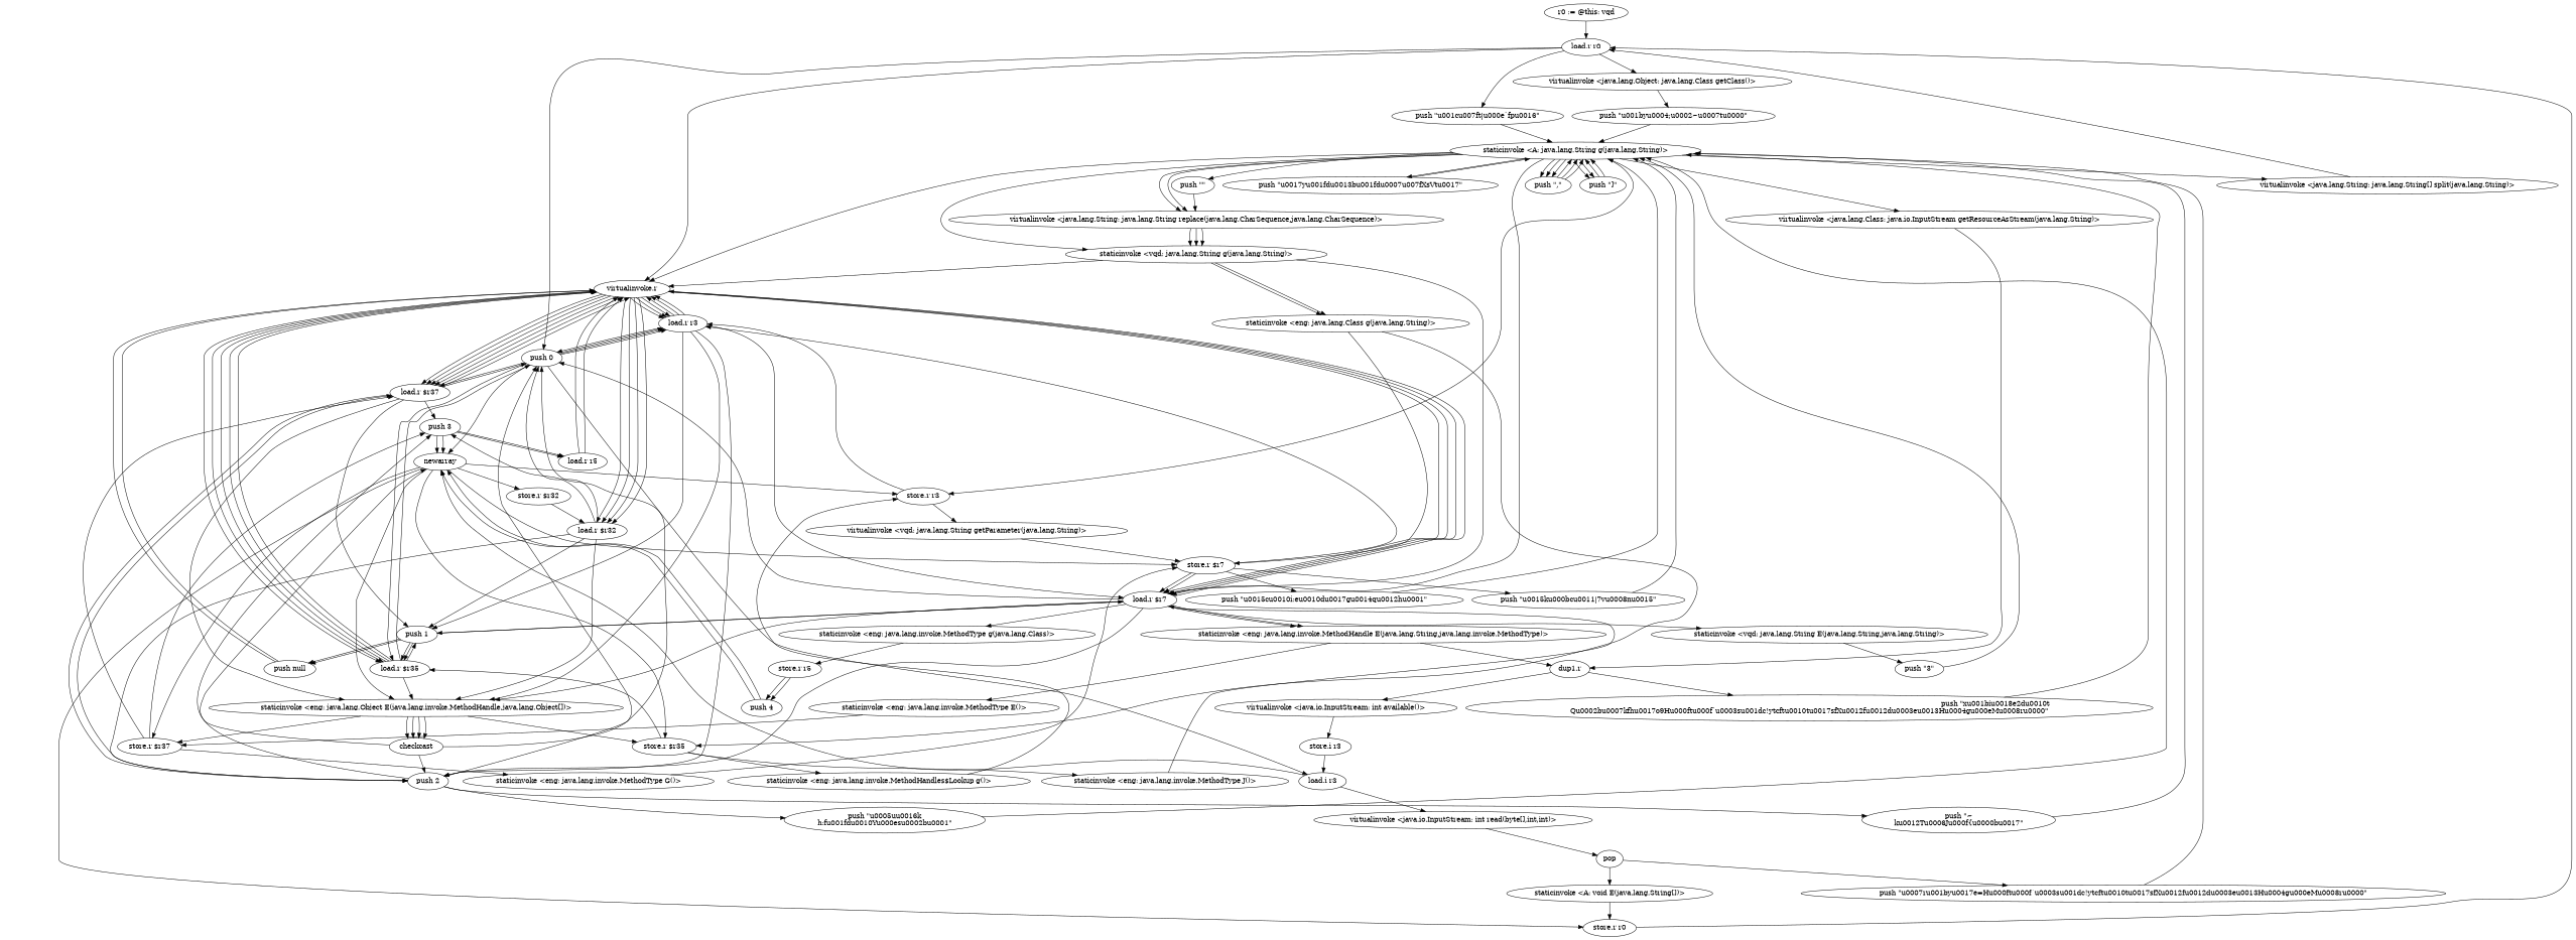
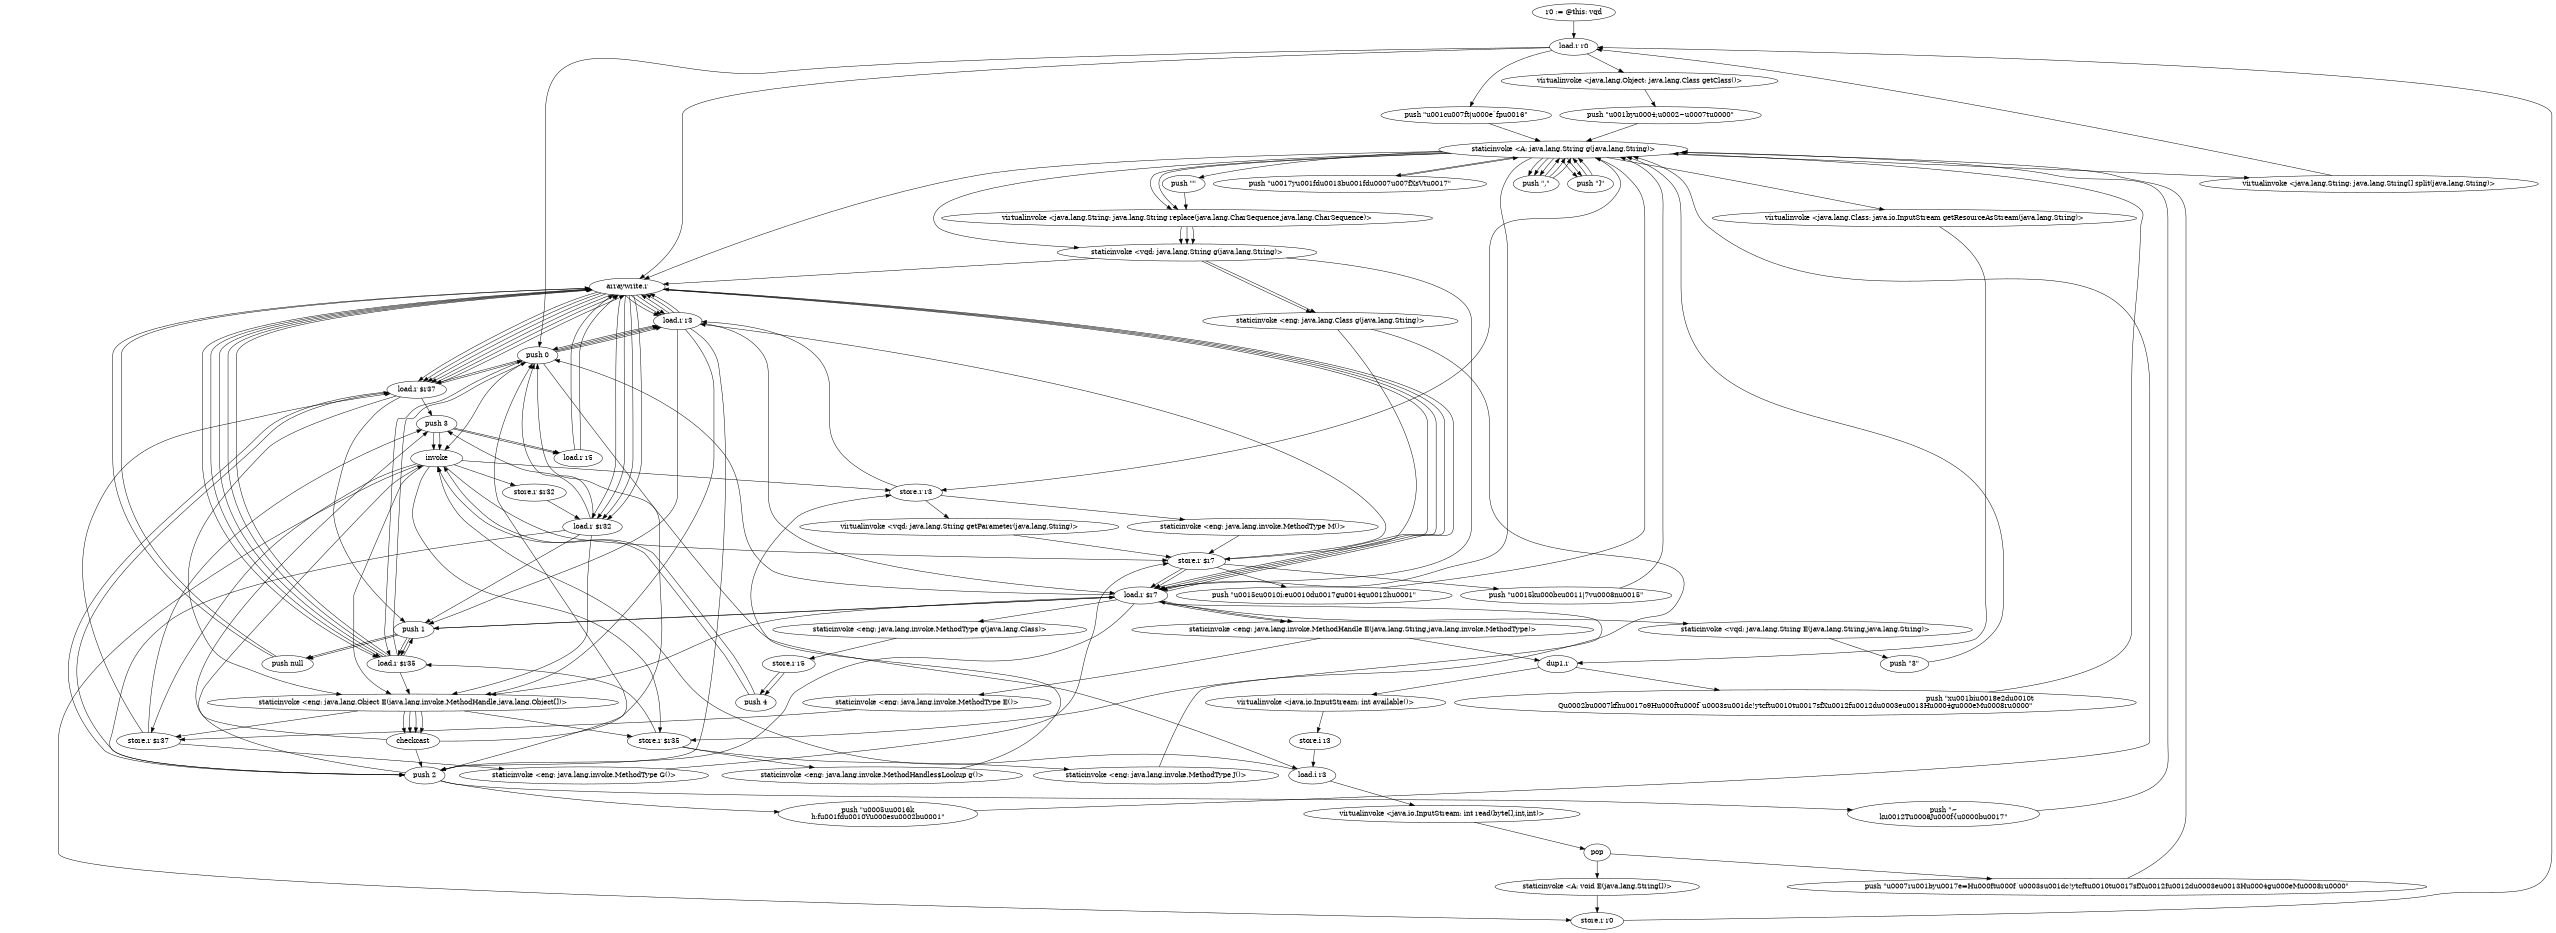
  digraph {
    "r0 := @this: vqd"
    "load.r r0"
    "push \"\u001c\u007f\t|\u000e`\fp\u0016\""
    "virtualinvoke <java.lang.Object: java.lang.Class getClass()>"
    "push 0"
-   "arraywrite.r" [label="virtualinvoke.r"]
+   "arraywrite.r"
    "staticinvoke <A: java.lang.String g(java.lang.String)>"
    "push \"\u001by\u0004;\u0002~\u0007t\u0000\""
    "load.r r3"
    "load.i r3"
-   newarray
+   newarray [label=invoke]
    "load.r $r35"
    "load.r $r37"
    "load.r $r7"
    "load.r $r32"
    "push \"\u0017y\u001fd\u0013b\u001fd\u0007\u007fXsVt\u0017\""
    "store.r r3"
    "virtualinvoke <java.lang.String: java.lang.String[] split(java.lang.String)>"
    "virtualinvoke <java.lang.Class: java.io.InputStream getResourceAsStream(java.lang.String)>"
    "push \",\""
    "push \"]\""
    "virtualinvoke <java.lang.String: java.lang.String replace(java.lang.CharSequence,java.lang.CharSequence)>"
    "staticinvoke <vqd: java.lang.String g(java.lang.String)>"
    "push \"\""
    "virtualinvoke <vqd: java.lang.String getParameter(java.lang.String)>"
+   "staticinvoke <eng: java.lang.invoke.MethodType M()>"
    "push 1"
    "push 2"
    "staticinvoke <eng: java.lang.Object E(java.lang.invoke.MethodHandle,java.lang.Object[])>"
    "staticinvoke <vqd: java.lang.String E(java.lang.String,java.lang.String)>"
    "staticinvoke <eng: java.lang.invoke.MethodHandle E(java.lang.String,java.lang.invoke.MethodType)>"
    "staticinvoke <eng: java.lang.invoke.MethodType g(java.lang.Class)>"
    "dup1.r"
    "staticinvoke <eng: java.lang.Class g(java.lang.String)>"
    "store.r $r7"
    "push \"\u0015c\u0010i:e\u0010d\u0017g\u0014q\u0012h\u0001\""
    "push \"\u0015k\u000bc\u0011|7v\u0008n\u0015\""
    "push null"
    "push \"\u0005u\u0016k\nh:f\u001fd\u0010Y\u000es\u0002b\u0001\""
    "push \"~\nk\u0012T\u0006J\u000f{\u0000b\u0017\""
    "store.r $r35"
    "store.r $r37"
    checkcast
    "push \"3\""
    "staticinvoke <eng: java.lang.invoke.MethodType E()>"
    "store.r r5"
    "virtualinvoke <java.io.InputStream: int available()>"
    "push \"x\u001bi\u0018e2d\u0010t\rQ\u0002b\u0007k\fh\u0017o9H\u000ft\u000f`\u0003s\u001dc!y\tc\ft\u0010t\u0017s\fX\u0012f\u0012d\u0003e\u0013H\u0004g\u000eM\u0008r\u0000\""
    "store.i r3"
    "virtualinvoke <java.io.InputStream: int read(byte[],int,int)>"
    "store.r r0"
    "store.r $r32"
    pop
    "staticinvoke <eng: java.lang.invoke.MethodHandles$Lookup g()>"
    "staticinvoke <eng: java.lang.invoke.MethodType J()>"
    "push 3"
    "staticinvoke <eng: java.lang.invoke.MethodType G()>"
    "push \"\u0007r\u001by\u0017e=H\u000ft\u000f`\u0003s\u001dc!y\tc\ft\u0010t\u0017s\fX\u0012f\u0012d\u0003e\u0013H\u0004g\u000eM\u0008r\u0000\""
    "staticinvoke <A: void E(java.lang.String[])>"
    "load.r r5"
    "push 4"
    "r0 := @this: vqd" -> "load.r r0"
    "load.r r0" -> "push \"\u001c\u007f\t|\u000e`\fp\u0016\""
    "load.r r0" -> "virtualinvoke <java.lang.Object: java.lang.Class getClass()>"
    "load.r r0" -> "push 0"
    "load.r r0" -> "arraywrite.r"
    "push \"\u001c\u007f\t|\u000e`\fp\u0016\"" -> "staticinvoke <A: java.lang.String g(java.lang.String)>"
    "virtualinvoke <java.lang.Object: java.lang.Class getClass()>" -> "push \"\u001by\u0004;\u0002~\u0007t\u0000\""
    "push 0" -> "load.r r3"
    "push 0" -> "load.r r3"
    "push 0" -> "load.r r3"
    "push 0" -> "load.i r3"
    "push 0" -> newarray
    "push 0" -> "load.r $r35"
    "push 0" -> "load.r $r37"
    "arraywrite.r" -> "load.r r3"
    "arraywrite.r" -> "load.r r3"
    "arraywrite.r" -> "load.r r3"
    "arraywrite.r" -> "load.r $r35"
    "arraywrite.r" -> "load.r $r35"
    "arraywrite.r" -> "load.r $r37"
    "arraywrite.r" -> "load.r $r37"
    "arraywrite.r" -> "load.r $r37"
    "arraywrite.r" -> "load.r $r37"
    "arraywrite.r" -> "load.r $r7"
    "arraywrite.r" -> "load.r $r7"
    "arraywrite.r" -> "load.r $r7"
    "arraywrite.r" -> "load.r $r32"
    "arraywrite.r" -> "load.r $r32"
    "arraywrite.r" -> "load.r $r32"
    "arraywrite.r" -> "load.r $r32"
    "staticinvoke <A: java.lang.String g(java.lang.String)>" -> "arraywrite.r"
    "staticinvoke <A: java.lang.String g(java.lang.String)>" -> "load.r $r7"
    "staticinvoke <A: java.lang.String g(java.lang.String)>" -> "push \"\u0017y\u001fd\u0013b\u001fd\u0007\u007fXsVt\u0017\""
    "staticinvoke <A: java.lang.String g(java.lang.String)>" -> "store.r r3"
    "staticinvoke <A: java.lang.String g(java.lang.String)>" -> "virtualinvoke <java.lang.String: java.lang.String[] split(java.lang.String)>"
    "staticinvoke <A: java.lang.String g(java.lang.String)>" -> "virtualinvoke <java.lang.Class: java.io.InputStream getResourceAsStream(java.lang.String)>"
    "staticinvoke <A: java.lang.String g(java.lang.String)>" -> "push \",\""
    "staticinvoke <A: java.lang.String g(java.lang.String)>" -> "push \",\""
    "staticinvoke <A: java.lang.String g(java.lang.String)>" -> "push \",\""
    "staticinvoke <A: java.lang.String g(java.lang.String)>" -> "push \"]\""
    "staticinvoke <A: java.lang.String g(java.lang.String)>" -> "push \"]\""
    "staticinvoke <A: java.lang.String g(java.lang.String)>" -> "virtualinvoke <java.lang.String: java.lang.String replace(java.lang.CharSequence,java.lang.CharSequence)>"
    "staticinvoke <A: java.lang.String g(java.lang.String)>" -> "virtualinvoke <java.lang.String: java.lang.String replace(java.lang.CharSequence,java.lang.CharSequence)>"
    "staticinvoke <A: java.lang.String g(java.lang.String)>" -> "staticinvoke <vqd: java.lang.String g(java.lang.String)>"
    "staticinvoke <A: java.lang.String g(java.lang.String)>" -> "push \"\""
    "push \"\u001by\u0004;\u0002~\u0007t\u0000\"" -> "staticinvoke <A: java.lang.String g(java.lang.String)>"
    "load.r r3" -> "push 0"
    "load.r r3" -> "arraywrite.r"
    "load.r r3" -> "arraywrite.r"
    "load.r r3" -> "arraywrite.r"
    "load.r r3" -> "load.r $r7"
    "load.r r3" -> "push 1"
    "load.r r3" -> "push 2"
    "load.r r3" -> "staticinvoke <eng: java.lang.Object E(java.lang.invoke.MethodHandle,java.lang.Object[])>"
    "load.i r3" -> newarray
    "load.i r3" -> "virtualinvoke <java.io.InputStream: int read(byte[],int,int)>"
    newarray -> "store.r r3"
    newarray -> "staticinvoke <eng: java.lang.Object E(java.lang.invoke.MethodHandle,java.lang.Object[])>"
    newarray -> "store.r $r7"
    newarray -> "store.r $r35"
    newarray -> "store.r $r37"
    newarray -> "store.r r0"
    newarray -> "store.r $r32"
    "load.r $r35" -> "push 0"
    "load.r $r35" -> "arraywrite.r"
    "load.r $r35" -> "arraywrite.r"
    "load.r $r35" -> "arraywrite.r"
    "load.r $r35" -> "push 1"
    "load.r $r35" -> "staticinvoke <eng: java.lang.Object E(java.lang.invoke.MethodHandle,java.lang.Object[])>"
    "load.r $r37" -> "push 0"
    "load.r $r37" -> "arraywrite.r"
    "load.r $r37" -> "arraywrite.r"
    "load.r $r37" -> "push 1"
    "load.r $r37" -> "push 2"
    "load.r $r37" -> "staticinvoke <eng: java.lang.Object E(java.lang.invoke.MethodHandle,java.lang.Object[])>"
    "load.r $r37" -> "push 3"
    "load.r $r7" -> "push 0"
    "load.r $r7" -> "arraywrite.r"
    "load.r $r7" -> "push 1"
    "load.r $r7" -> "push 2"
    "load.r $r7" -> "staticinvoke <eng: java.lang.Object E(java.lang.invoke.MethodHandle,java.lang.Object[])>"
    "load.r $r7" -> "staticinvoke <vqd: java.lang.String E(java.lang.String,java.lang.String)>"
    "load.r $r7" -> "staticinvoke <eng: java.lang.invoke.MethodHandle E(java.lang.String,java.lang.invoke.MethodType)>"
    "load.r $r7" -> "staticinvoke <eng: java.lang.invoke.MethodHandle E(java.lang.String,java.lang.invoke.MethodType)>"
    "load.r $r7" -> "staticinvoke <eng: java.lang.invoke.MethodType g(java.lang.Class)>"
    "load.r $r32" -> "push 0"
    "load.r $r32" -> "push 1"
    "load.r $r32" -> "push 2"
    "load.r $r32" -> "staticinvoke <eng: java.lang.Object E(java.lang.invoke.MethodHandle,java.lang.Object[])>"
    "load.r $r32" -> "push 3"
    "push \"\u0017y\u001fd\u0013b\u001fd\u0007\u007fXsVt\u0017\"" -> "staticinvoke <A: java.lang.String g(java.lang.String)>"
    "store.r r3" -> "load.r r3"
    "store.r r3" -> "virtualinvoke <vqd: java.lang.String getParameter(java.lang.String)>"
+   "store.r r3" -> "staticinvoke <eng: java.lang.invoke.MethodType M()>"
    "virtualinvoke <java.lang.String: java.lang.String[] split(java.lang.String)>" -> "load.r r0"
    "virtualinvoke <java.lang.Class: java.io.InputStream getResourceAsStream(java.lang.String)>" -> "dup1.r"
    "push \",\"" -> "staticinvoke <A: java.lang.String g(java.lang.String)>"
    "push \",\"" -> "staticinvoke <A: java.lang.String g(java.lang.String)>"
    "push \",\"" -> "staticinvoke <A: java.lang.String g(java.lang.String)>"
    "push \"]\"" -> "staticinvoke <A: java.lang.String g(java.lang.String)>"
    "push \"]\"" -> "staticinvoke <A: java.lang.String g(java.lang.String)>"
    "virtualinvoke <java.lang.String: java.lang.String replace(java.lang.CharSequence,java.lang.CharSequence)>" -> "staticinvoke <vqd: java.lang.String g(java.lang.String)>"
    "virtualinvoke <java.lang.String: java.lang.String replace(java.lang.CharSequence,java.lang.CharSequence)>" -> "staticinvoke <vqd: java.lang.String g(java.lang.String)>"
    "virtualinvoke <java.lang.String: java.lang.String replace(java.lang.CharSequence,java.lang.CharSequence)>" -> "staticinvoke <vqd: java.lang.String g(java.lang.String)>"
    "staticinvoke <vqd: java.lang.String g(java.lang.String)>" -> "arraywrite.r"
    "staticinvoke <vqd: java.lang.String g(java.lang.String)>" -> "load.r $r7"
    "staticinvoke <vqd: java.lang.String g(java.lang.String)>" -> "staticinvoke <eng: java.lang.Class g(java.lang.String)>"
    "staticinvoke <vqd: java.lang.String g(java.lang.String)>" -> "staticinvoke <eng: java.lang.Class g(java.lang.String)>"
    "push \"\"" -> "virtualinvoke <java.lang.String: java.lang.String replace(java.lang.CharSequence,java.lang.CharSequence)>"
    "virtualinvoke <vqd: java.lang.String getParameter(java.lang.String)>" -> "store.r $r7"
+   "staticinvoke <eng: java.lang.invoke.MethodType M()>" -> "store.r $r7"
    "push 1" -> "load.r $r35"
    "push 1" -> "load.r $r35"
    "push 1" -> "load.r $r7"
    "push 1" -> "push null"
    "push 1" -> "push null"
    "push 2" -> "push 0"
    "push 2" -> newarray
    "push 2" -> "load.r $r37"
    "push 2" -> "push \"\u0005u\u0016k\nh:f\u001fd\u0010Y\u000es\u0002b\u0001\""
    "push 2" -> "push \"~\nk\u0012T\u0006J\u000f{\u0000b\u0017\""
    "staticinvoke <eng: java.lang.Object E(java.lang.invoke.MethodHandle,java.lang.Object[])>" -> "store.r $r35"
    "staticinvoke <eng: java.lang.Object E(java.lang.invoke.MethodHandle,java.lang.Object[])>" -> "store.r $r37"
    "staticinvoke <eng: java.lang.Object E(java.lang.invoke.MethodHandle,java.lang.Object[])>" -> checkcast
    "staticinvoke <eng: java.lang.Object E(java.lang.invoke.MethodHandle,java.lang.Object[])>" -> checkcast
    "staticinvoke <eng: java.lang.Object E(java.lang.invoke.MethodHandle,java.lang.Object[])>" -> checkcast
    "staticinvoke <eng: java.lang.Object E(java.lang.invoke.MethodHandle,java.lang.Object[])>" -> checkcast
    "staticinvoke <vqd: java.lang.String E(java.lang.String,java.lang.String)>" -> "push \"3\""
    "staticinvoke <eng: java.lang.invoke.MethodHandle E(java.lang.String,java.lang.invoke.MethodType)>" -> "dup1.r"
    "staticinvoke <eng: java.lang.invoke.MethodHandle E(java.lang.String,java.lang.invoke.MethodType)>" -> "staticinvoke <eng: java.lang.invoke.MethodType E()>"
    "staticinvoke <eng: java.lang.invoke.MethodType g(java.lang.Class)>" -> "store.r r5"
    "dup1.r" -> "virtualinvoke <java.io.InputStream: int available()>"
    "dup1.r" -> "push \"x\u001bi\u0018e2d\u0010t\rQ\u0002b\u0007k\fh\u0017o9H\u000ft\u000f`\u0003s\u001dc!y\tc\ft\u0010t\u0017s\fX\u0012f\u0012d\u0003e\u0013H\u0004g\u000eM\u0008r\u0000\""
    "staticinvoke <eng: java.lang.Class g(java.lang.String)>" -> "store.r $r7"
    "staticinvoke <eng: java.lang.Class g(java.lang.String)>" -> "store.r $r35"
    "store.r $r7" -> "load.r r3"
    "store.r $r7" -> "load.r $r7"
    "store.r $r7" -> "load.r $r7"
    "store.r $r7" -> "push \"\u0015c\u0010i:e\u0010d\u0017g\u0014q\u0012h\u0001\""
    "store.r $r7" -> "push \"\u0015k\u000bc\u0011|7v\u0008n\u0015\""
    "push \"\u0015c\u0010i:e\u0010d\u0017g\u0014q\u0012h\u0001\"" -> "staticinvoke <A: java.lang.String g(java.lang.String)>"
    "push \"\u0015k\u000bc\u0011|7v\u0008n\u0015\"" -> "staticinvoke <A: java.lang.String g(java.lang.String)>"
    "push null" -> "arraywrite.r"
    "push null" -> "arraywrite.r"
    "push \"\u0005u\u0016k\nh:f\u001fd\u0010Y\u000es\u0002b\u0001\"" -> "staticinvoke <A: java.lang.String g(java.lang.String)>"
    "push \"~\nk\u0012T\u0006J\u000f{\u0000b\u0017\"" -> "staticinvoke <A: java.lang.String g(java.lang.String)>"
    "store.r $r35" -> "load.r $r35"
    "store.r $r35" -> "staticinvoke <eng: java.lang.invoke.MethodHandles$Lookup g()>"
    "store.r $r35" -> "staticinvoke <eng: java.lang.invoke.MethodType J()>"
    "store.r $r37" -> "load.r $r37"
    "store.r $r37" -> "push 3"
    "store.r $r37" -> "staticinvoke <eng: java.lang.invoke.MethodType G()>"
    checkcast -> "push 0"
    checkcast -> "push 2"
    checkcast -> "push 3"
    "push \"3\"" -> "staticinvoke <A: java.lang.String g(java.lang.String)>"
    "staticinvoke <eng: java.lang.invoke.MethodType E()>" -> "store.r $r37"
    "store.r r5" -> "push 4"
    "store.r r5" -> "push 4"
    "virtualinvoke <java.io.InputStream: int available()>" -> "store.i r3"
    "push \"x\u001bi\u0018e2d\u0010t\rQ\u0002b\u0007k\fh\u0017o9H\u000ft\u000f`\u0003s\u001dc!y\tc\ft\u0010t\u0017s\fX\u0012f\u0012d\u0003e\u0013H\u0004g\u000eM\u0008r\u0000\"" -> "staticinvoke <A: java.lang.String g(java.lang.String)>"
    "store.i r3" -> "load.i r3"
    "virtualinvoke <java.io.InputStream: int read(byte[],int,int)>" -> pop
    "store.r r0" -> "load.r r0"
    "store.r $r32" -> "load.r $r32"
    pop -> "push \"\u0007r\u001by\u0017e=H\u000ft\u000f`\u0003s\u001dc!y\tc\ft\u0010t\u0017s\fX\u0012f\u0012d\u0003e\u0013H\u0004g\u000eM\u0008r\u0000\""
    pop -> "staticinvoke <A: void E(java.lang.String[])>"
    "staticinvoke <eng: java.lang.invoke.MethodHandles$Lookup g()>" -> "store.r r3"
    "staticinvoke <eng: java.lang.invoke.MethodType J()>" -> "load.r $r7"
    "push 3" -> newarray
    "push 3" -> newarray
    "push 3" -> "load.r r5"
    "push 3" -> "load.r r5"
    "staticinvoke <eng: java.lang.invoke.MethodType G()>" -> "store.r $r7"
    "push \"\u0007r\u001by\u0017e=H\u000ft\u000f`\u0003s\u001dc!y\tc\ft\u0010t\u0017s\fX\u0012f\u0012d\u0003e\u0013H\u0004g\u000eM\u0008r\u0000\"" -> "staticinvoke <A: java.lang.String g(java.lang.String)>"
    "staticinvoke <A: void E(java.lang.String[])>" -> "store.r r0"
    "load.r r5" -> "arraywrite.r"
    "load.r r5" -> "arraywrite.r"
    "push 4" -> newarray
    "push 4" -> newarray
  }
